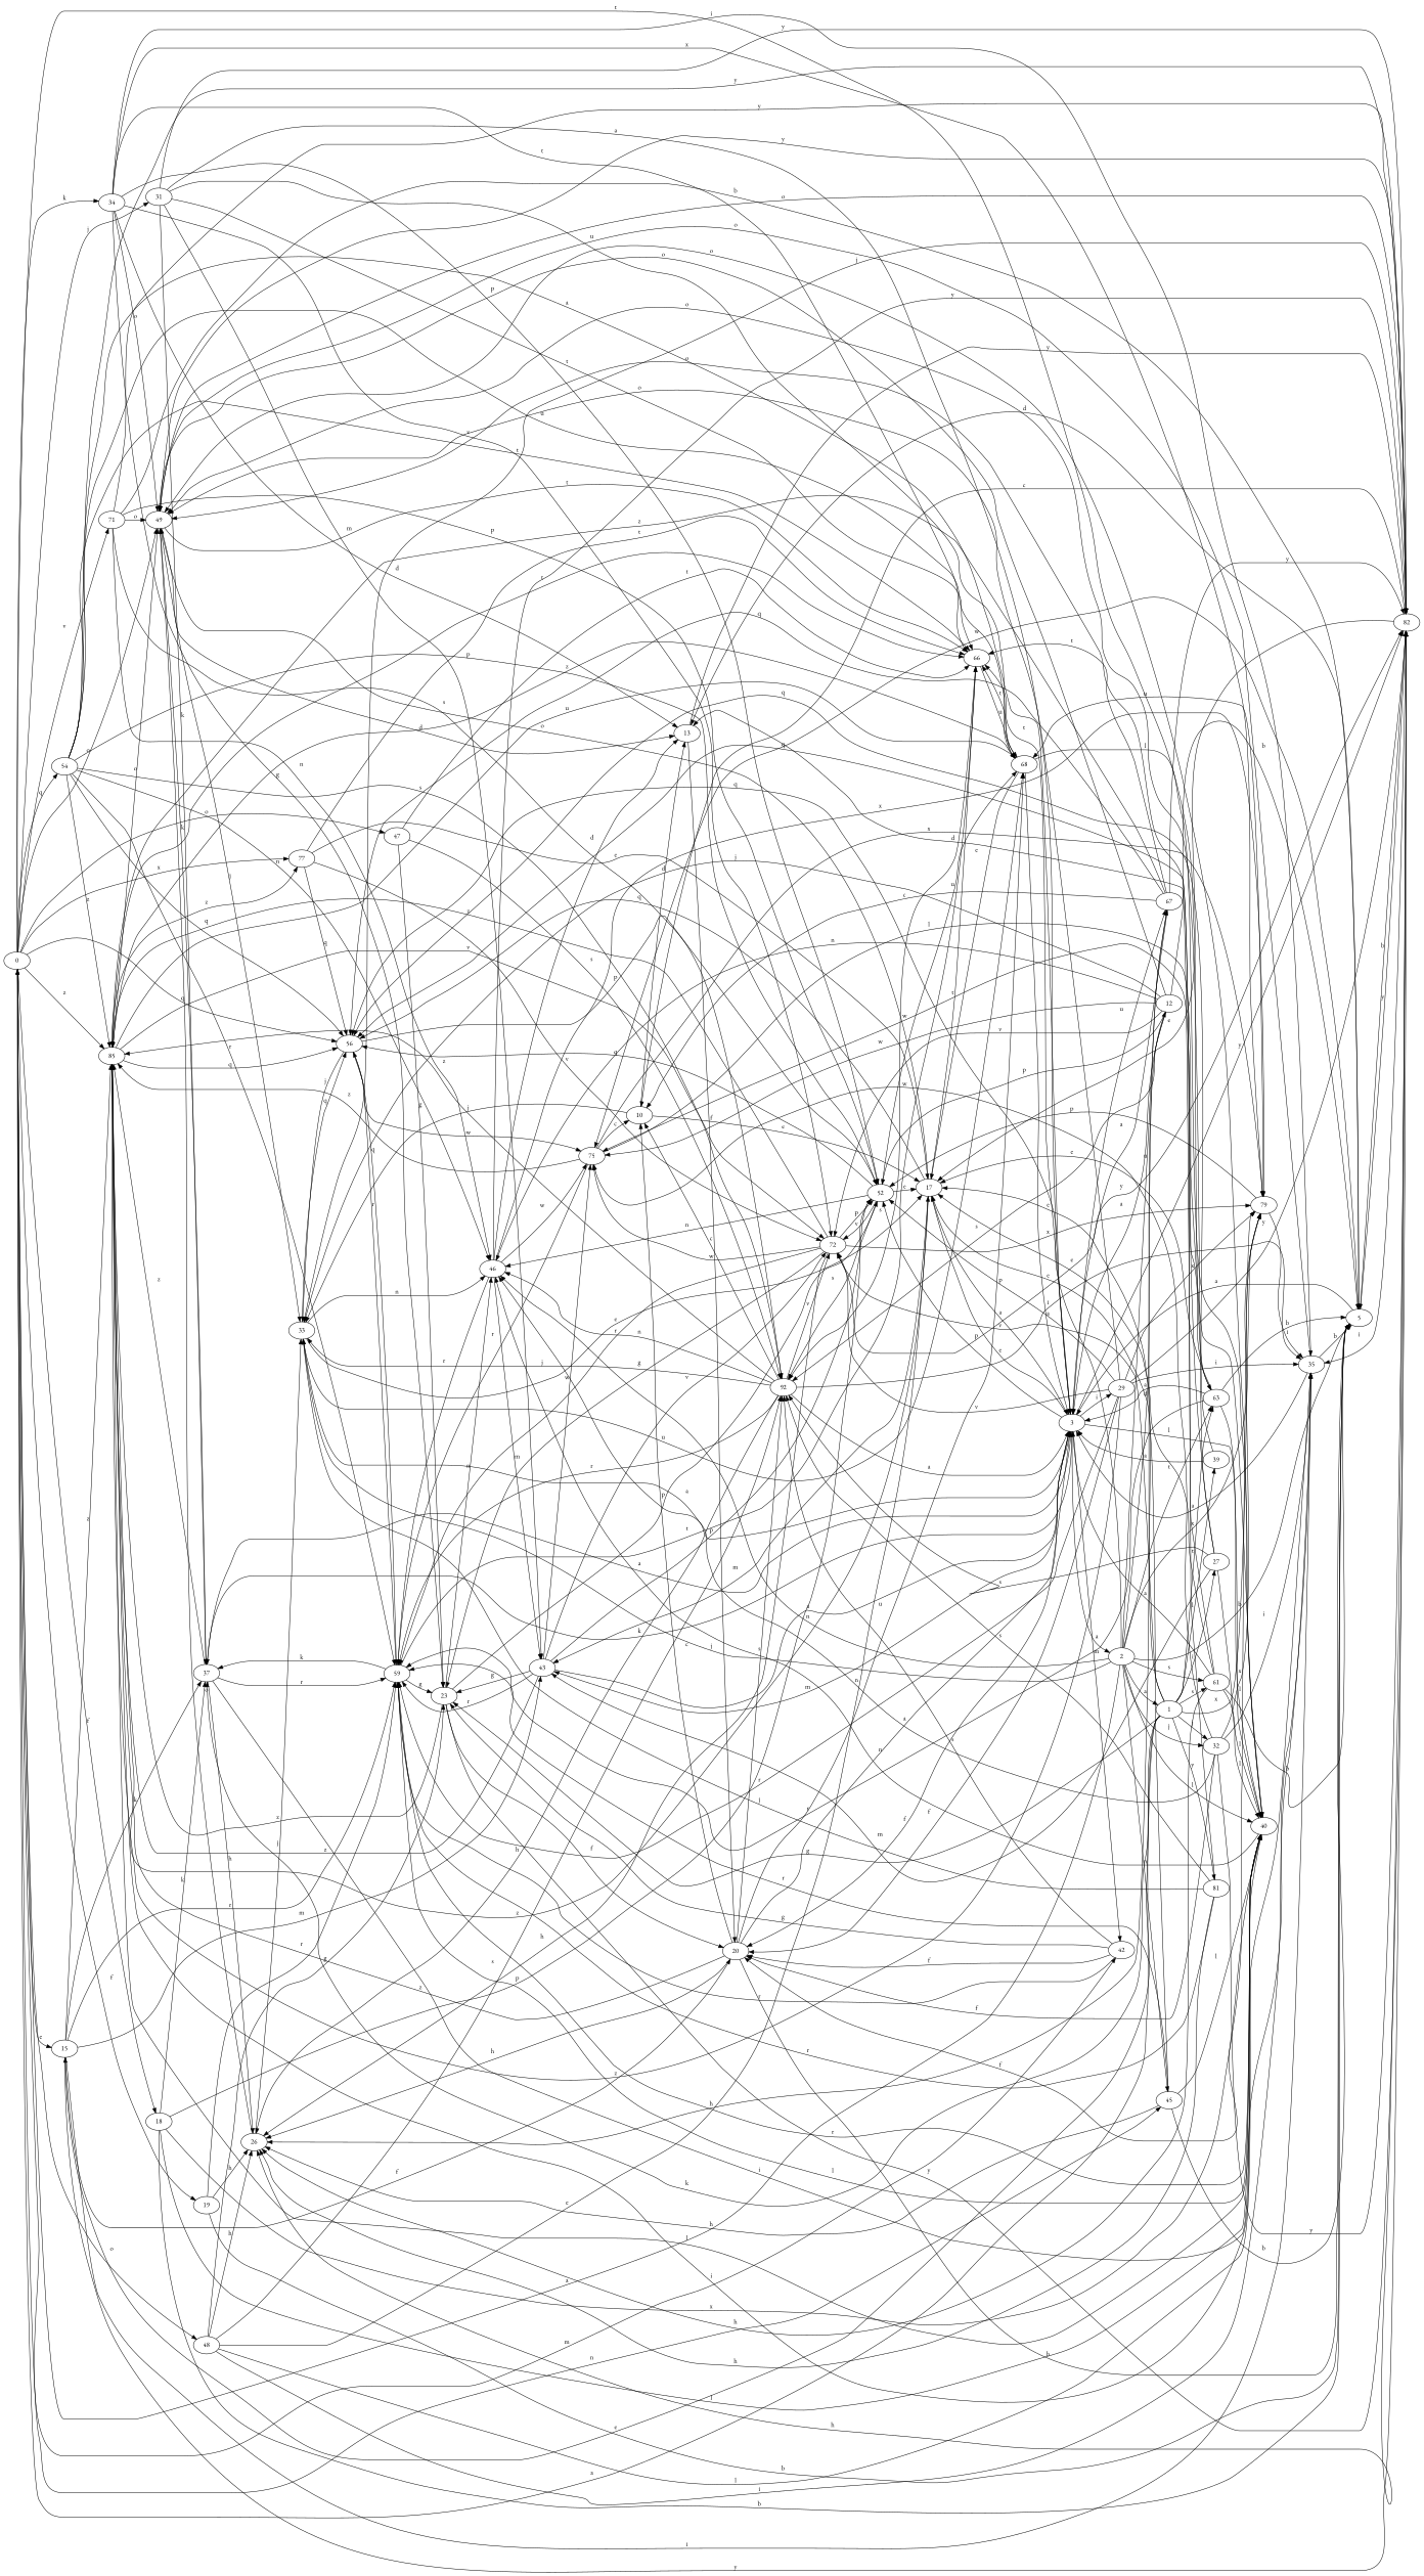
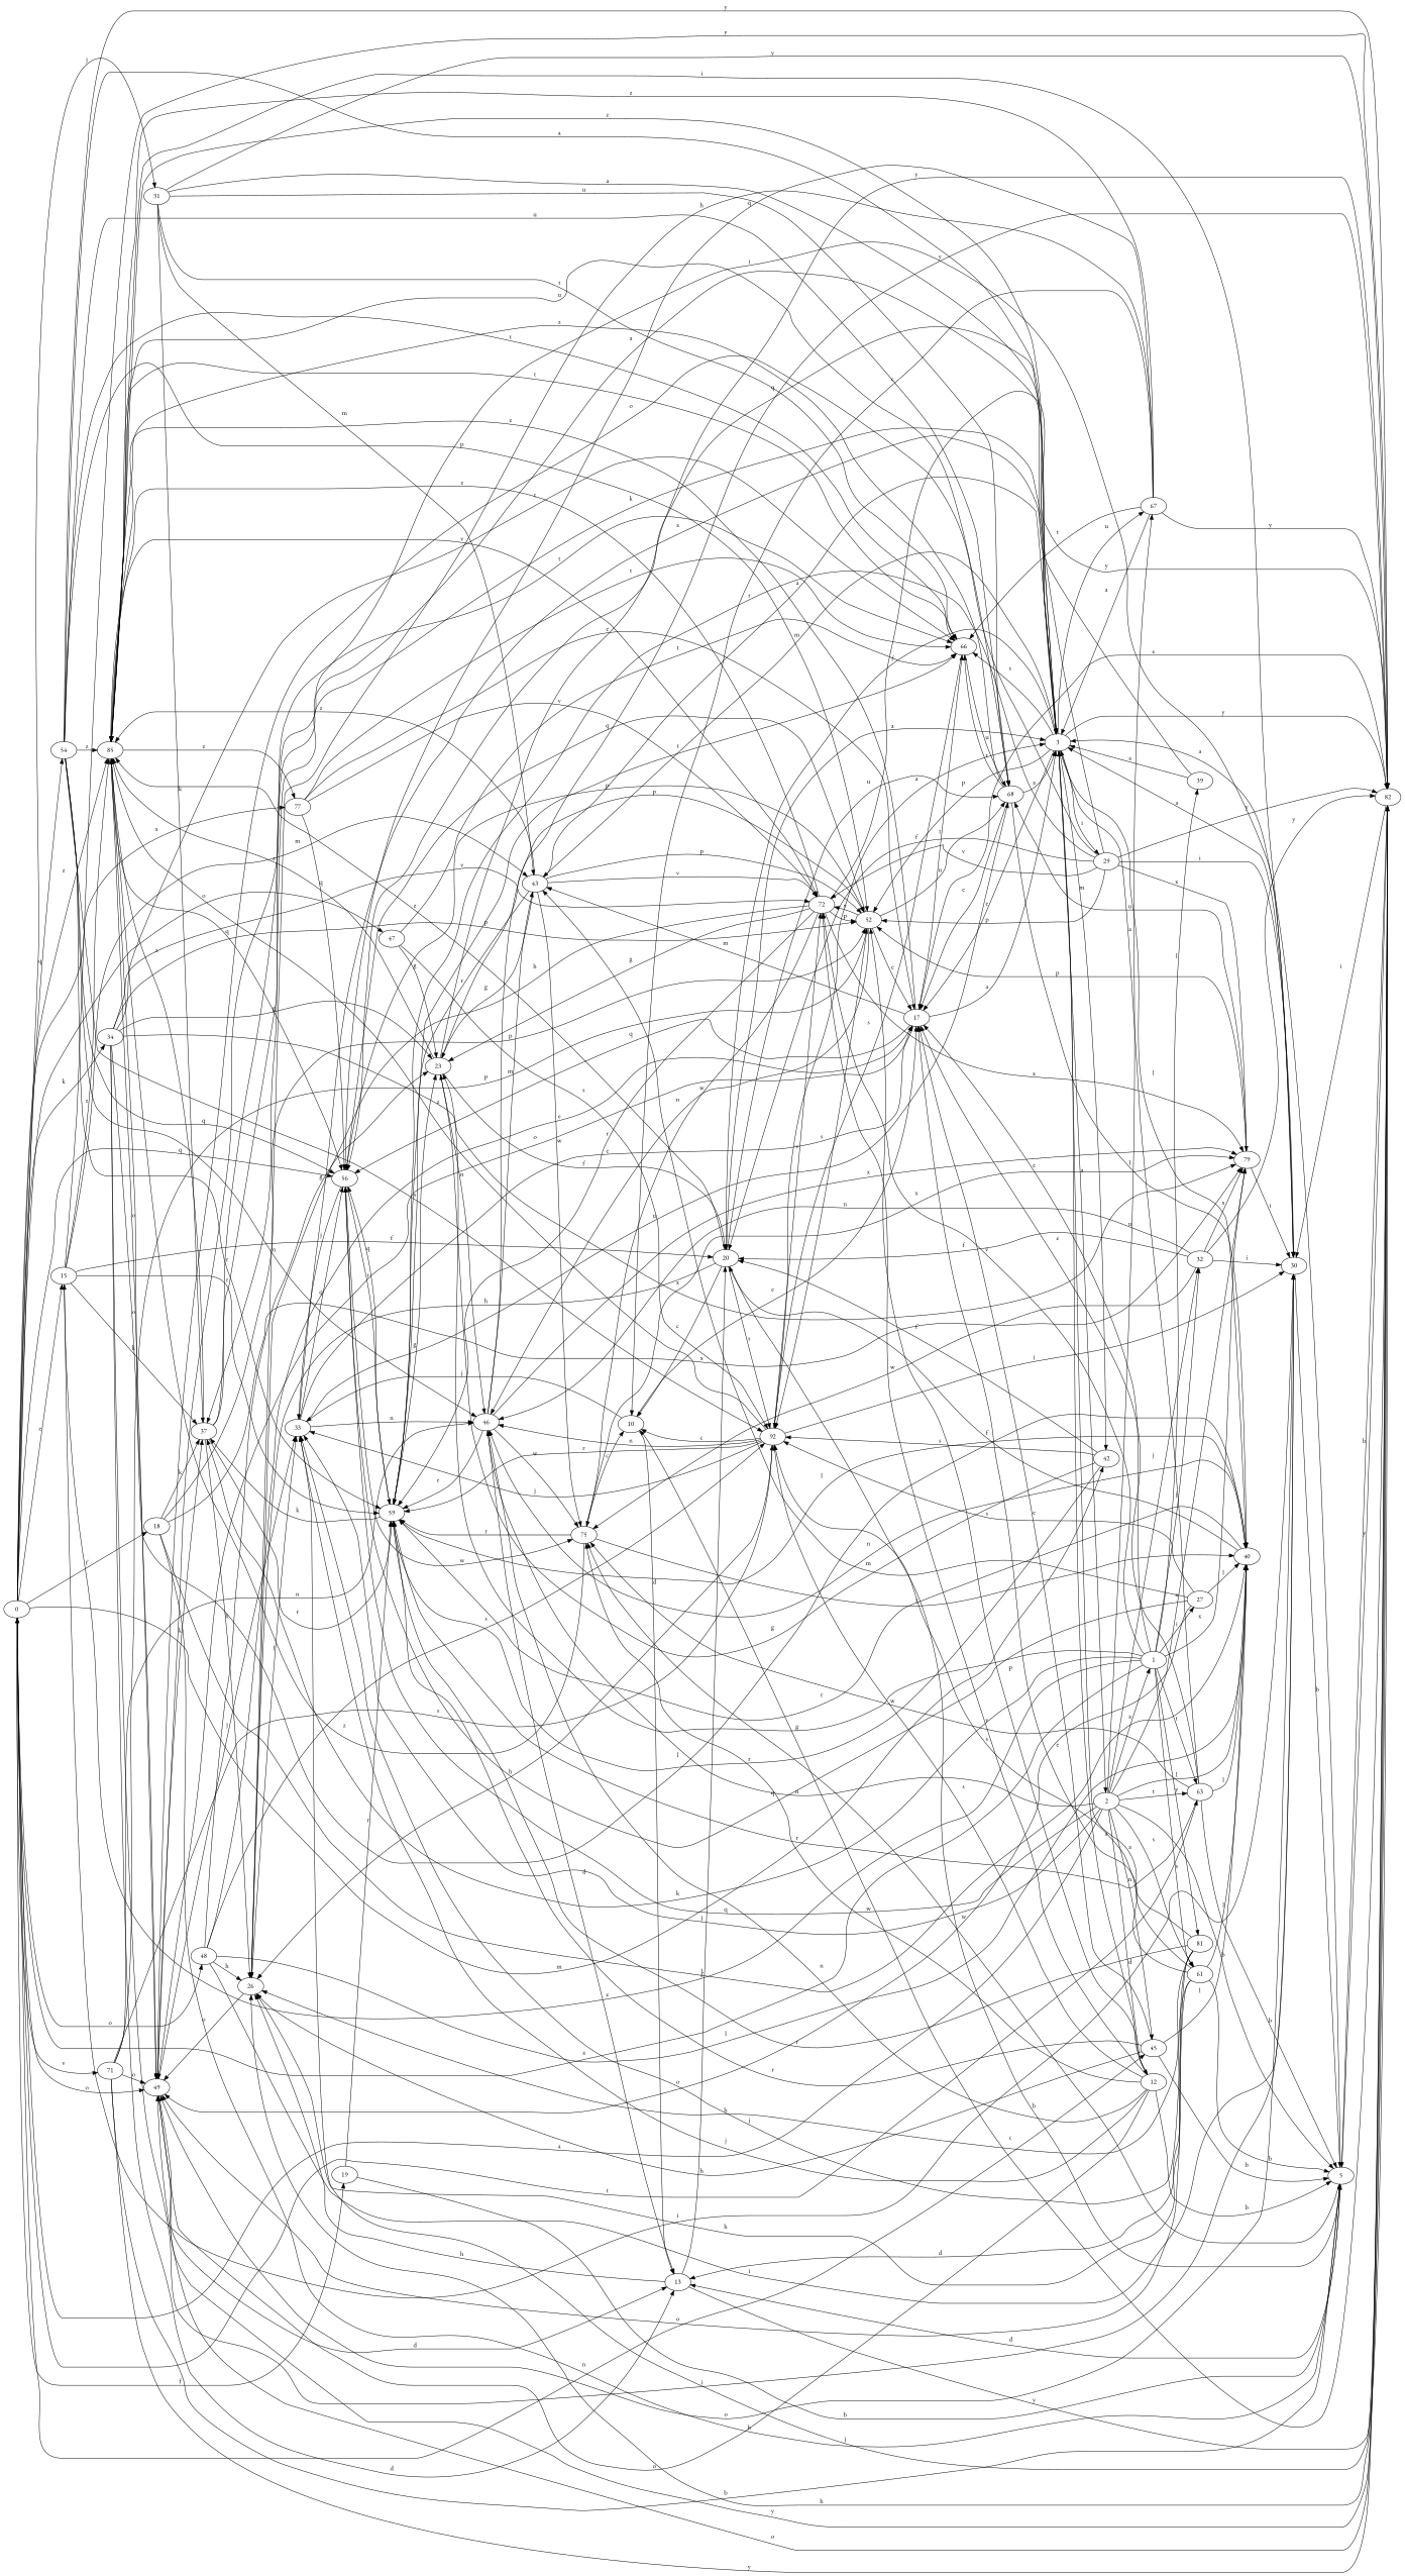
  strict digraph {
    fontname="EB Garamond"
    rankdir=LR
    node [fontname="EB Garamond"]
    edge [fontname="EB Garamond"]
    0
    15
    18
    19
    31
    34
    42
    45
    47
    48
    49
    54
    56
    63
    71
    77
    85
    37
    20
    43
    82
-   30 [label=35]
+   30
    59
    79
    5
    40
    52
    3
    66
    68
    23
    72
    13
    n34 [label=92]
    17
    26
    33
    46
    75
    1
    27
    32
    39
    61
    81
    2
    12
    67
    10
    29
    0 -> 15 [label=e]
    0 -> 18 [label=f]
    0 -> 19 [label=f]
    0 -> 31 [label=j]
    0 -> 34 [label=k]
    0 -> 42 [label=m]
    0 -> 45 [label=n]
    0 -> 47 [label=o]
    0 -> 48 [label=o]
    0 -> 49 [label=o]
    0 -> 54 [label=q]
    0 -> 56 [label=q]
    0 -> 63 [label=t]
    0 -> 71 [label=v]
    0 -> 77 [label=x]
    0 -> 85 [label=z]
    15 -> 85 [label=z]
    15 -> 37 [label=k]
    15 -> 20 [label=f]
    15 -> 43 [label=m]
    15 -> 82 [label=y]
    15 -> 30 [label=i]
    15 -> 59 [label=r]
    18 -> 37 [label=k]
    18 -> 79 [label=x]
    18 -> 5 [label=b]
    18 -> 40 [label=l]
    18 -> 52 [label=p]
    19 -> 59 [label=r]
    19 -> 5 [label=b]
    31 -> 37 [label=k]
    31 -> 43 [label=m]
    31 -> 82 [label=y]
    31 -> 3 [label=a]
    31 -> 66 [label=t]
    31 -> 68 [label=u]
    34 -> 49 [label=o]
    34 -> 30 [label=i]
    34 -> 79 [label=x]
    34 -> 52 [label=p]
    34 -> 66 [label=t]
    34 -> 23 [label=g]
    34 -> 72 [label=v]
    34 -> 13 [label=d]
    42 -> 20 [label=f]
    42 -> 59 [label=r]
    42 -> 23 [label=g]
    42 -> n34 [label=s]
    45 -> 59 [label=r]
    45 -> 5 [label=b]
    45 -> 40 [label=l]
    45 -> 17 [label=e]
    45 -> 26 [label=h]
    47 -> 66 [label=t]
    47 -> 23 [label=g]
    47 -> n34 [label=s]
    48 -> 30 [label=i]
    48 -> 40 [label=l]
    48 -> 23 [label=g]
    48 -> n34 [label=s]
    48 -> 17 [label=e]
    48 -> 26 [label=h]
    49 -> 37 [label=k]
    49 -> 82 [label=y]
    49 -> 66 [label=t]
    49 -> 13 [label=d]
    49 -> 33 [label=j]
    54 -> 56 [label=q]
    54 -> 85 [label=z]
    54 -> 82 [label=y]
    54 -> 59 [label=r]
    54 -> 52 [label=p]
    54 -> 3 [label=a]
    54 -> 66 [label=t]
    54 -> 68 [label=u]
    54 -> n34 [label=s]
    54 -> 46 [label=n]
    56 -> 59 [label=r]
    56 -> 52 [label=p]
    56 -> 33 [label=j]
    56 -> 75 [label=w]
    63 -> 59 [label=r]
    63 -> 5 [label=b]
    63 -> 40 [label=l]
    63 -> 3 [label=a]
    63 -> 17 [label=e]
    63 -> 75 [label=w]
    71 -> 49 [label=o]
    71 -> 82 [label=y]
    71 -> 5 [label=b]
    71 -> 52 [label=p]
    71 -> n34 [label=s]
    71 -> 46 [label=n]
    77 -> 56 [label=q]
    77 -> 66 [label=t]
    77 -> 72 [label=v]
    77 -> 17 [label=e]
    85 -> 49 [label=o]
    85 -> 56 [label=q]
    85 -> 77 [label=z]
    85 -> 30 [label=i]
    85 -> 40 [label=l]
    85 -> 66 [label=t]
    85 -> 68 [label=u]
    85 -> 72 [label=v]
    37 -> 85 [label=z]
    37 -> 30 [label=i]
    37 -> 59 [label=r]
    37 -> 3 [label=a]
    37 -> 26 [label=h]
    20 -> 85 [label=z]
    20 -> 5 [label=b]
    20 -> 3 [label=a]
    20 -> 68 [label=u]
    20 -> n34 [label=s]
    20 -> 26 [label=h]
    20 -> 10 [label=c]
    43 -> 85 [label=z]
    43 -> 59 [label=r]
    43 -> 52 [label=p]
    43 -> 3 [label=a]
    43 -> 23 [label=g]
    43 -> 72 [label=v]
    43 -> 75 [label=w]
    82 -> 49 [label=o]
    82 -> 30 [label=i]
    82 -> 5 [label=b]
    82 -> 17 [label=e]
    82 -> 26 [label=h]
    82 -> 33 [label=j]
    82 -> 10 [label=c]
    30 -> 49 [label=o]
    30 -> 5 [label=b]
    30 -> 3 [label=a]
    59 -> 56 [label=q]
    59 -> 37 [label=k]
    59 -> 40 [label=l]
    59 -> 66 [label=t]
    59 -> 23 [label=g]
    79 -> 30 [label=i]
    79 -> 52 [label=p]
    79 -> 68 [label=u]
    5 -> 82 [label=y]
    5 -> 3 [label=a]
    5 -> 13 [label=d]
    5 -> 75 [label=w]
-   40 -> 49 [label=o]
    40 -> 20 [label=f]
    40 -> 59 [label=r]
    40 -> 46 [label=n]
    52 -> 56 [label=q]
    52 -> 68 [label=u]
    52 -> 72 [label=v]
    52 -> n34 [label=s]
    52 -> 17 [label=e]
    52 -> 46 [label=n]
    3 -> 42 [label=m]
    3 -> 37 [label=k]
    3 -> 20 [label=f]
    3 -> 43 [label=m]
    3 -> 82 [label=y]
    3 -> 40 [label=l]
    3 -> 52 [label=p]
    3 -> 66 [label=t]
    3 -> 17 [label=e]
    3 -> 2 [label=a]
    3 -> 67 [label=u]
    3 -> 29 [label=i]
    66 -> 68 [label=u]
    66 -> n34 [label=s]
    68 -> 85 [label=z]
    68 -> 40 [label=l]
    68 -> 3 [label=a]
    68 -> 66 [label=t]
    68 -> 17 [label=e]
    23 -> 85 [label=z]
    23 -> 20 [label=f]
    23 -> 82 [label=y]
    23 -> 52 [label=p]
    23 -> 46 [label=n]
    72 -> 85 [label=z]
    72 -> 82 [label=y]
    72 -> 59 [label=r]
    72 -> 79 [label=x]
    72 -> 52 [label=p]
    72 -> 23 [label=g]
    72 -> 26 [label=h]
    72 -> 75 [label=w]
    13 -> 20 [label=f]
    13 -> 82 [label=y]
-   19 -> 26 [label=h]
+   13 -> 26 [label=h]
    n34 -> 85 [label=z]
    n34 -> 30 [label=i]
    n34 -> 59 [label=r]
    n34 -> 3 [label=a]
    n34 -> 72 [label=v]
    n34 -> 26 [label=h]
    n34 -> 33 [label=j]
    n34 -> 46 [label=n]
    n34 -> 10 [label=c]
    17 -> 49 [label=o]
    17 -> 56 [label=q]
    17 -> 85 [label=z]
    17 -> 43 [label=m]
    17 -> 3 [label=a]
    17 -> 66 [label=t]
    26 -> 49 [label=o]
    26 -> 33 [label=j]
    33 -> 56 [label=q]
    33 -> 3 [label=a]
    33 -> 68 [label=u]
    33 -> 17 [label=e]
    33 -> 46 [label=n]
    46 -> 43 [label=m]
    46 -> 82 [label=y]
    46 -> 59 [label=r]
    46 -> 79 [label=x]
    46 -> 13 [label=d]
    46 -> 75 [label=w]
    75 -> 85 [label=z]
    75 -> 59 [label=r]
    75 -> 79 [label=x]
    75 -> 40 [label=l]
    75 -> 10 [label=c]
    1 -> 0 [label=a]
    1 -> 15 [label=e]
    1 -> 63 [label=t]
    1 -> 37 [label=k]
    1 -> 79 [label=x]
    1 -> 23 [label=g]
    1 -> 72 [label=v]
    1 -> 17 [label=e]
    1 -> 27 [label=i]
    1 -> 32 [label=j]
    1 -> 39 [label=l]
    1 -> 61 [label=s]
    1 -> 81 [label=y]
    27 -> 49 [label=o]
    27 -> 56 [label=q]
    27 -> 43 [label=m]
    27 -> 40 [label=l]
    27 -> n34 [label=s]
    32 -> 20 [label=f]
    32 -> 82 [label=y]
    32 -> 30 [label=i]
    32 -> 79 [label=x]
    32 -> 46 [label=n]
    32 -> 75 [label=w]
    39 -> 56 [label=q]
    39 -> 3 [label=a]
    61 -> 49 [label=o]
    61 -> 5 [label=b]
    61 -> 40 [label=l]
    61 -> 3 [label=a]
    61 -> 17 [label=e]
    61 -> 26 [label=h]
    81 -> 59 [label=r]
    81 -> 13 [label=d]
    81 -> n34 [label=s]
    81 -> 26 [label=h]
    81 -> 33 [label=j]
    2 -> 0 [label=a]
    2 -> 45 [label=n]
    2 -> 56 [label=q]
    2 -> 63 [label=t]
    2 -> 79 [label=x]
    2 -> 5 [label=b]
    2 -> 40 [label=l]
    2 -> 33 [label=j]
    2 -> 46 [label=n]
    2 -> 1 [label=a]
    2 -> 32 [label=j]
    2 -> 61 [label=s]
    2 -> 12 [label=d]
    2 -> 67 [label=u]
    12 -> 49 [label=o]
    12 -> 5 [label=b]
    12 -> 52 [label=p]
    12 -> 3 [label=a]
    12 -> 72 [label=v]
    12 -> n34 [label=s]
    12 -> 33 [label=j]
    12 -> 46 [label=n]
    12 -> 75 [label=w]
    67 -> 56 [label=q]
    67 -> 85 [label=z]
    67 -> 82 [label=y]
    67 -> 3 [label=a]
    67 -> 66 [label=t]
    67 -> 26 [label=h]
    67 -> 10 [label=c]
    10 -> 13 [label=d]
    10 -> 17 [label=e]
    10 -> 33 [label=j]
    29 -> 49 [label=o]
    29 -> 85 [label=z]
    29 -> 20 [label=f]
    29 -> 82 [label=y]
    29 -> 30 [label=i]
    29 -> 59 [label=r]
    29 -> 79 [label=x]
    29 -> 52 [label=p]
    29 -> 72 [label=v]
  }
